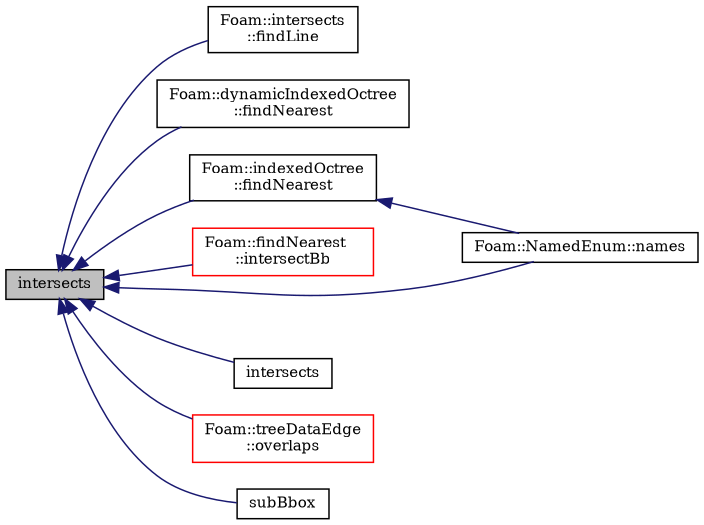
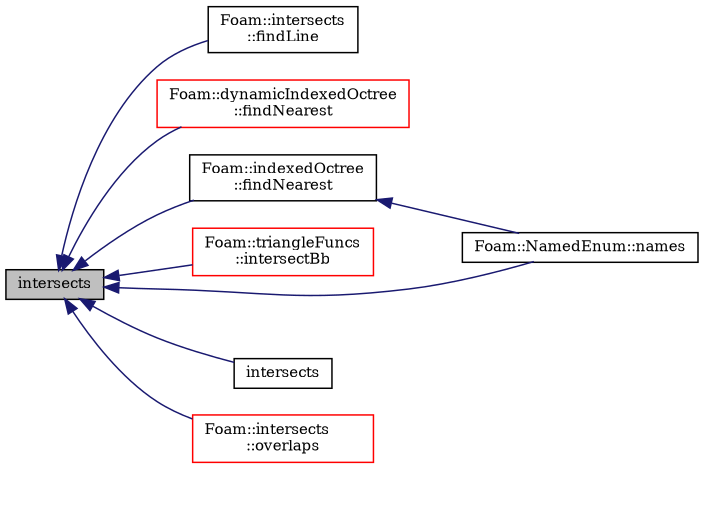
  digraph {
    fontname="DejaVu Serif"
    rankdir=LR
    node [color=black fontname="DejaVu Serif" fontsize=10 shape=record]
    edge [color=midnightblue dir=back fontname="DejaVu Serif" fontsize=10 labelfontname=Helvetica labelfontsize=10 style=solid]
    n1 [fillcolor=grey75 fontcolor=black height=0.2 label=intersects style=filled width=0.4]
    n2 [height=0.2 label="Foam::intersects\l::findLine" width=0.4]
-   n3 [height=0.2 label="Foam::dynamicIndexedOctree\l::findNearest" width=0.4]
+   n3 [color=red height=0.2 label="Foam::dynamicIndexedOctree\l::findNearest" width=0.4]
    n4 [height=0.2 label="Foam::indexedOctree\l::findNearest" width=0.4]
-   n5 [color=red height=0.2 label="Foam::findNearest\l::intersectBb" width=0.4]
+   n5 [color=red height=0.2 label="Foam::triangleFuncs\l::intersectBb" width=0.4]
    n6 [height=0.2 label="Foam::NamedEnum::names" width=0.4]
    n7 [height=0.2 label=intersects width=0.4]
-   n8 [color=red height=0.2 label="Foam::treeDataEdge\l::overlaps" width=0.4]
-   n9 [height=0.2 label=subBbox width=0.4]
+   n8 [color=red height=0.2 label="Foam::intersects\l::overlaps" width=0.4]
    n1 -> n2
    n1 -> n3
    n1 -> n4
    n1 -> n5
    n1 -> n6
    n1 -> n7
    n1 -> n8
-   n1 -> n9
    n4 -> n6
  }
